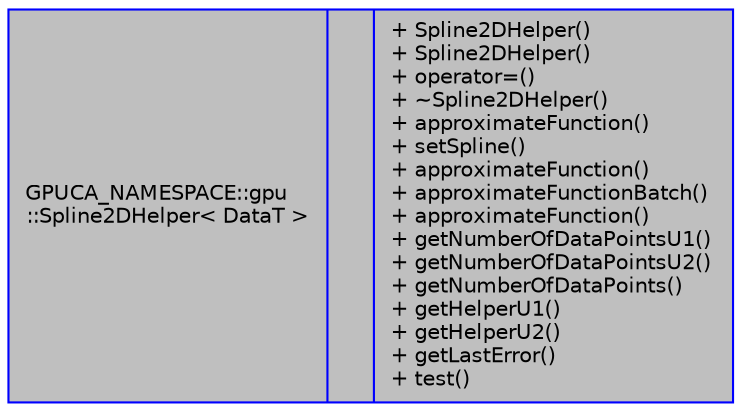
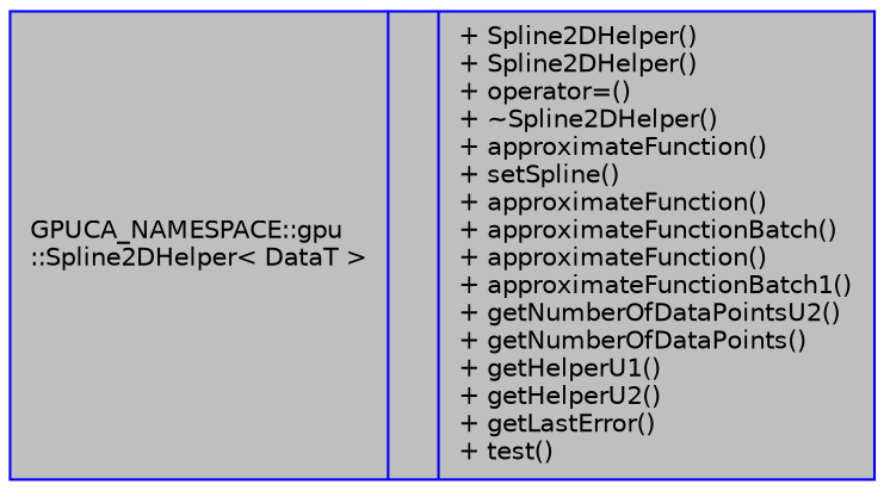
  digraph {
    rankdir=LR
-   n1 [color=blue fillcolor=grey75 fontcolor=black fontname=Helvetica fontsize=10 height=0.2 label="{GPUCA_NAMESPACE::gpu\l::Spline2DHelper\< DataT \>\n||+ Spline2DHelper()\l+ Spline2DHelper()\l+ operator=()\l+ ~Spline2DHelper()\l+ approximateFunction()\l+ setSpline()\l+ approximateFunction()\l+ approximateFunctionBatch()\l+ approximateFunction()\l+ getNumberOfDataPointsU1()\l+ getNumberOfDataPointsU2()\l+ getNumberOfDataPoints()\l+ getHelperU1()\l+ getHelperU2()\l+ getLastError()\l+ test()\l}" shape=record style=filled width=0.4]
+   n1 [color=blue fillcolor=grey75 fontcolor=black fontname=Helvetica fontsize=10 height=0.2 label="{GPUCA_NAMESPACE::gpu\l::Spline2DHelper\< DataT \>\n||+ Spline2DHelper()\l+ Spline2DHelper()\l+ operator=()\l+ ~Spline2DHelper()\l+ approximateFunction()\l+ setSpline()\l+ approximateFunction()\l+ approximateFunctionBatch()\l+ approximateFunction()\l+ approximateFunctionBatch1()\l+ getNumberOfDataPointsU2()\l+ getNumberOfDataPoints()\l+ getHelperU1()\l+ getHelperU2()\l+ getLastError()\l+ test()\l}" shape=record style=filled width=0.4]
  }
